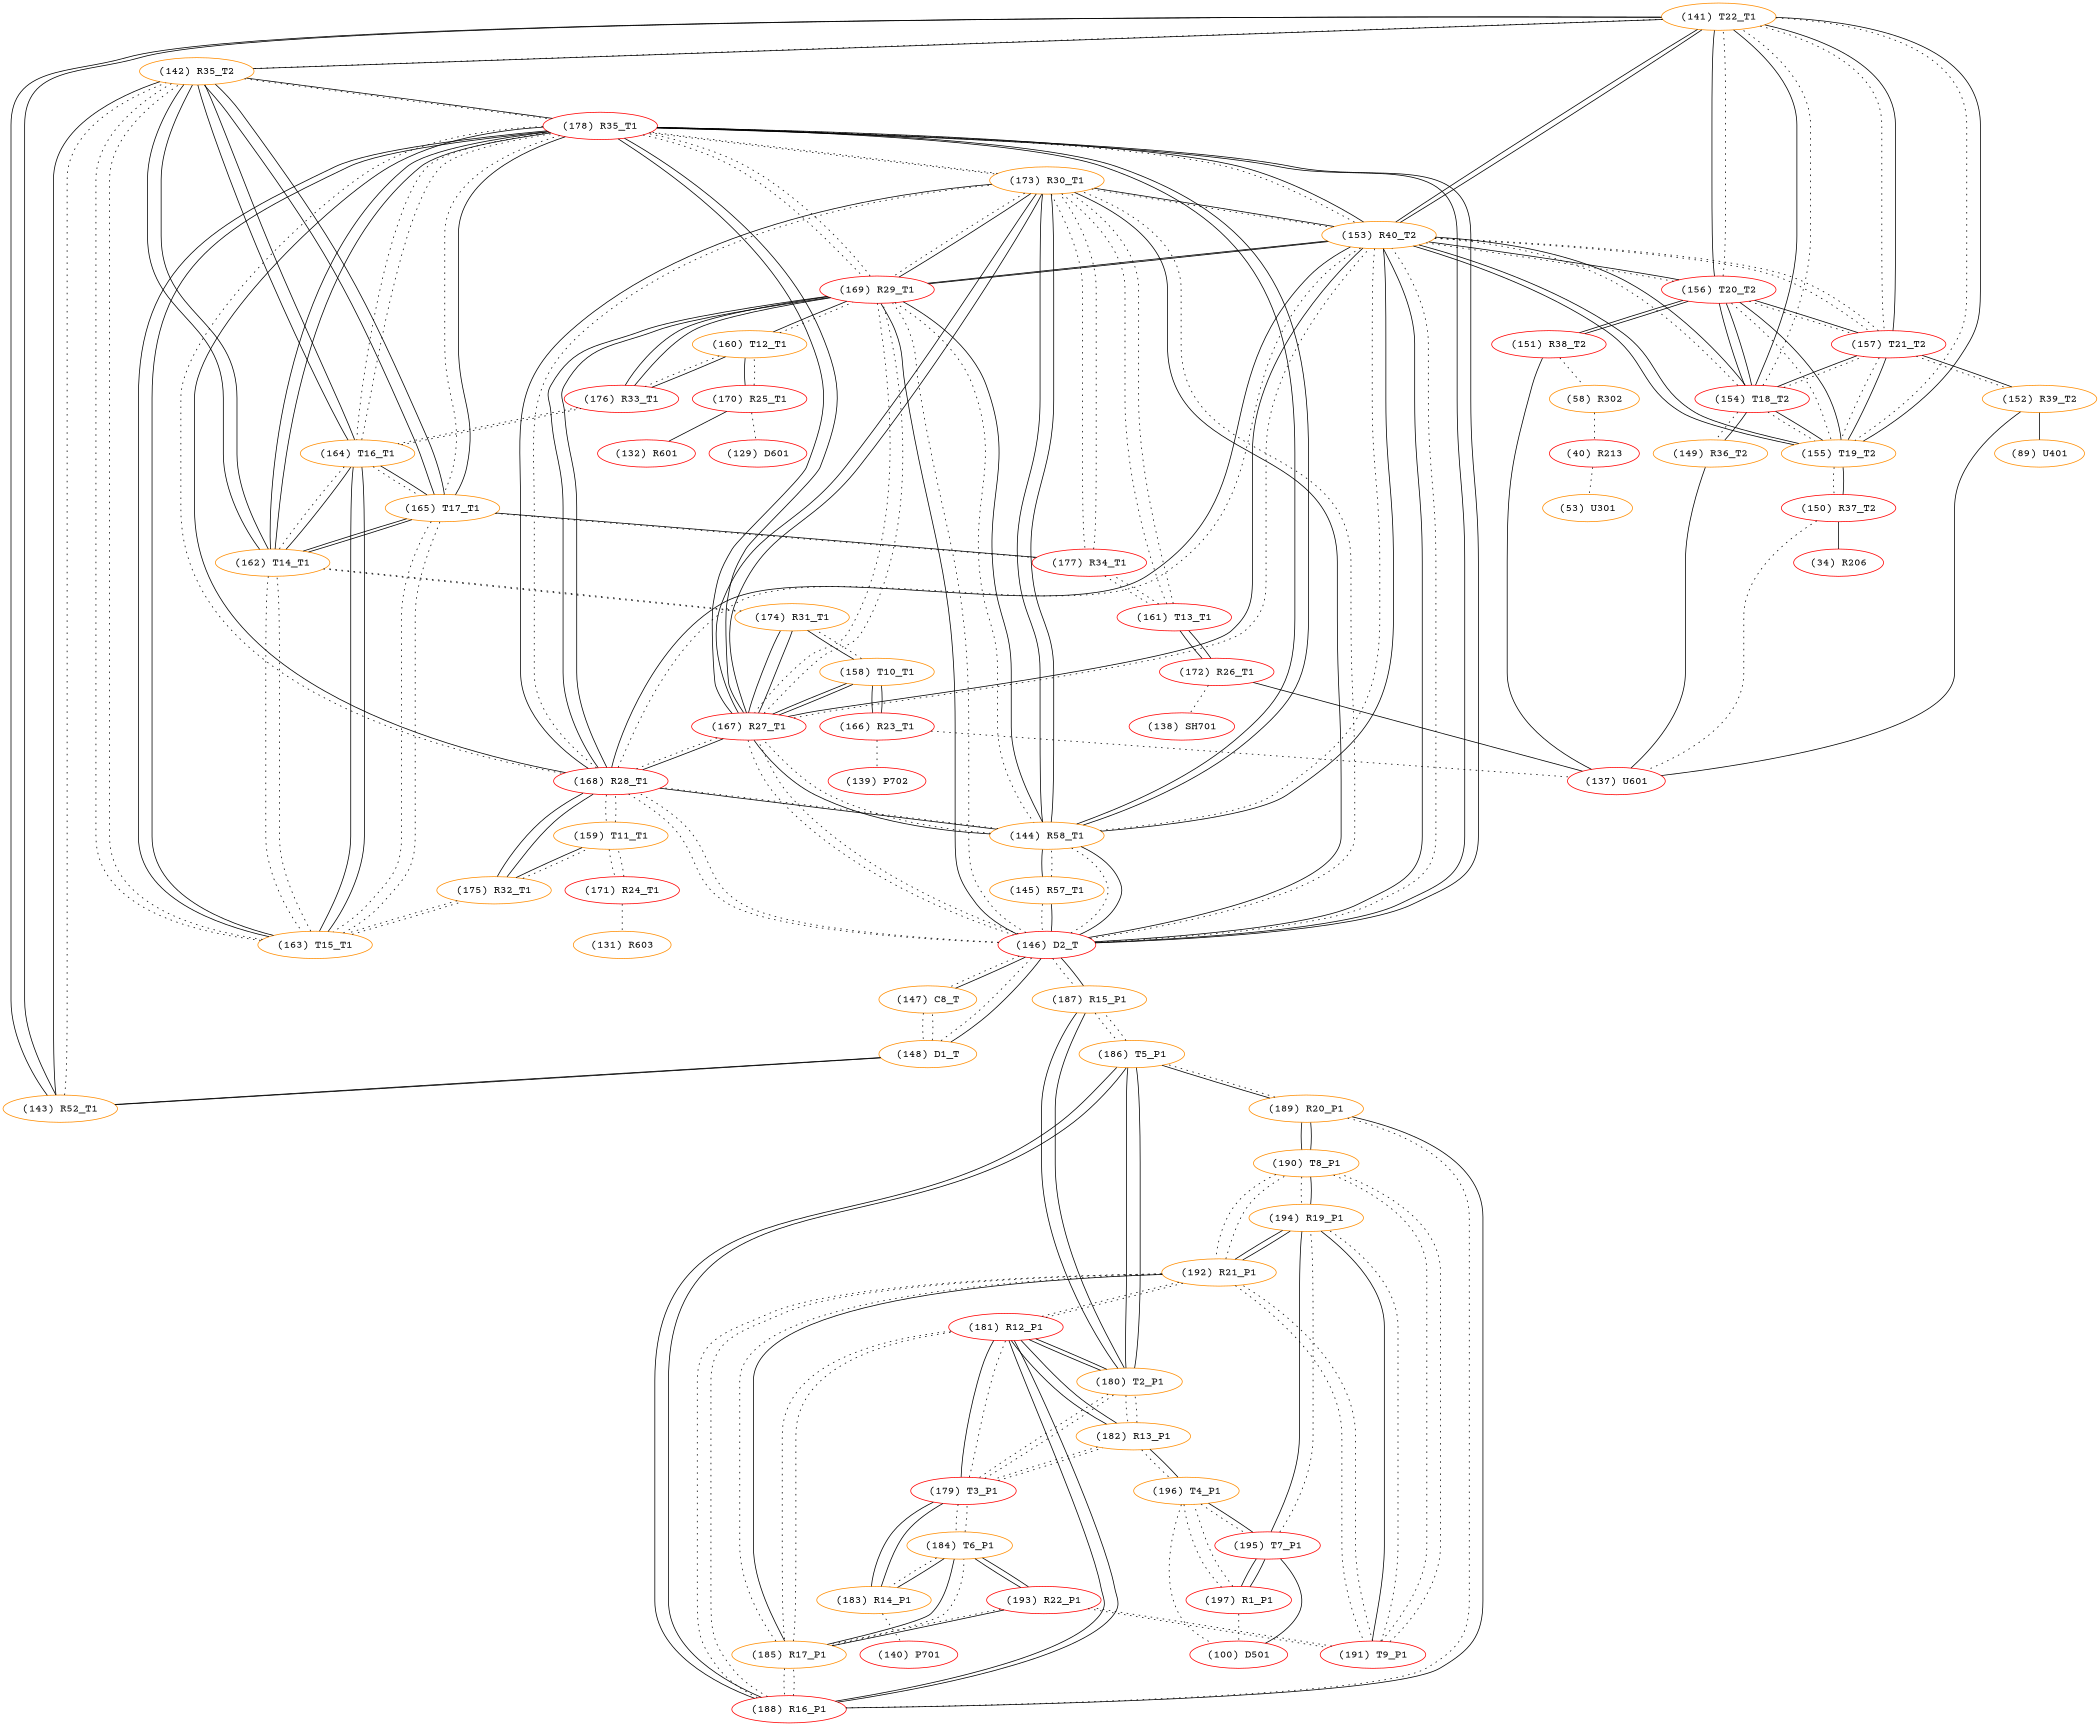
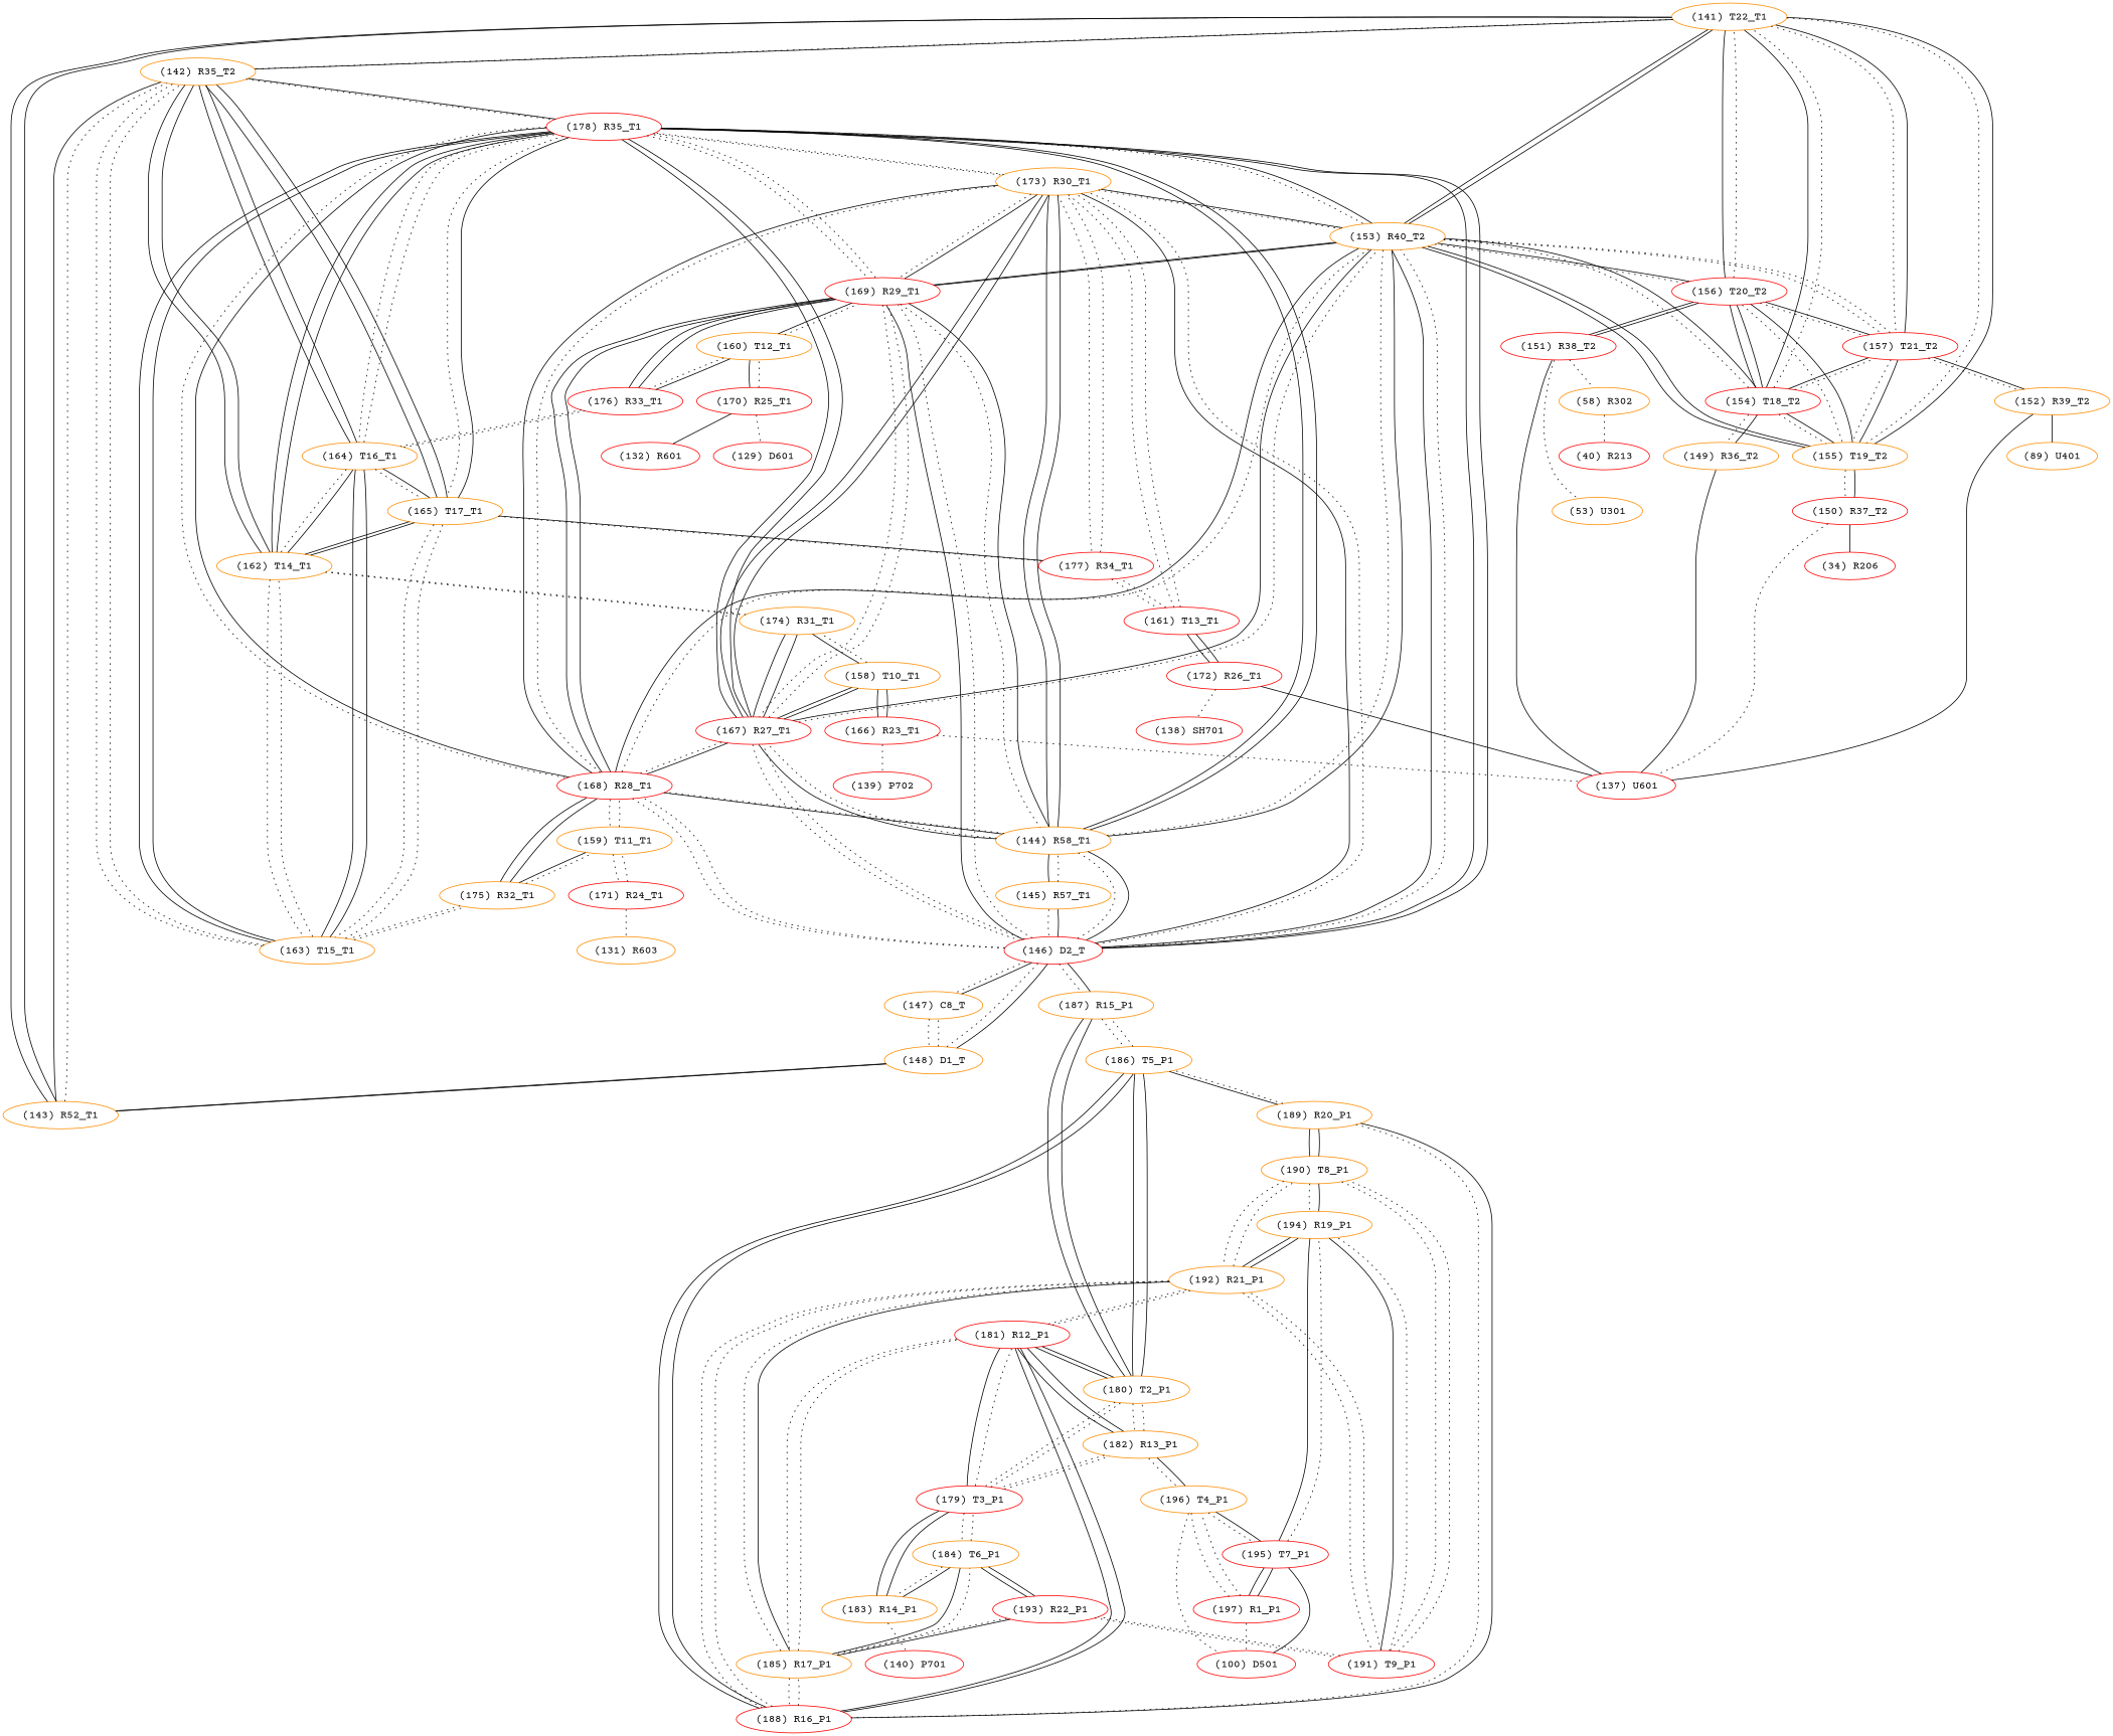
  graph {
    fontname="Courier Prime"
    node [color=darkorange fontname="Courier Prime"]
    edge [fontname="Courier Prime" style=solid]
    n1 [label="(141) T22_T1"]
    n2 [label="(142) R35_T2"]
    n3 [label="(143) R52_T1"]
    n4 [color=red label="(156) T20_T2"]
    n5 [color=red label="(157) T21_T2"]
    n6 [label="(155) T19_T2"]
    n7 [label="(153) R40_T2"]
    n8 [color=red label="(154) T18_T2"]
    n9 [label="(162) T14_T1"]
    n10 [label="(163) T15_T1"]
    n11 [label="(165) T17_T1"]
    n12 [label="(164) T16_T1"]
    n13 [color=red label="(178) R35_T1"]
    n14 [label="(148) D1_T"]
    n15 [color=red label="(151) R38_T2"]
    n16 [label="(152) R39_T2"]
    n17 [color=red label="(150) R37_T2"]
    n18 [label="(144) R58_T1"]
    n19 [color=red label="(146) D2_T"]
    n20 [color=red label="(167) R27_T1"]
    n21 [color=red label="(168) R28_T1"]
    n22 [color=red label="(169) R29_T1"]
    n23 [label="(173) R30_T1"]
    n24 [label="(149) R36_T2"]
    n25 [label="(174) R31_T1"]
    n26 [label="(175) R32_T1"]
    n27 [color=red label="(177) R34_T1"]
    n28 [color=red label="(176) R33_T1"]
    n29 [label="(147) C8_T"]
    n30 [color=red label="(137) U601"]
    n31 [label="(53) U301"]
    n32 [label="(58) R302"]
    n33 [label="(89) U401"]
    n34 [color=red label="(34) R206"]
    n35 [label="(145) R57_T1"]
    n36 [label="(187) R15_P1"]
    n37 [label="(158) T10_T1"]
    n38 [label="(159) T11_T1"]
    n39 [label="(160) T12_T1"]
    n40 [color=red label="(161) T13_T1"]
    n41 [label="(180) T2_P1"]
    n42 [label="(186) T5_P1"]
    n43 [color=red label="(166) R23_T1"]
    n44 [color=red label="(171) R24_T1"]
    n45 [color=red label="(170) R25_T1"]
    n46 [color=red label="(172) R26_T1"]
    n47 [color=red label="(179) T3_P1"]
    n48 [label="(182) R13_P1"]
    n49 [color=red label="(181) R12_P1"]
    n50 [color=red label="(188) R16_P1"]
    n51 [label="(189) R20_P1"]
    n52 [color=red label="(40) R213"]
    n53 [color=red label="(139) P702"]
    n54 [label="(131) R603"]
    n55 [color=red label="(129) D601"]
    n56 [color=red label="(132) R601"]
    n57 [color=red label="(138) SH701"]
    n58 [label="(183) R14_P1"]
    n59 [label="(184) T6_P1"]
    n60 [color=red label="(140) P701"]
    n61 [label="(185) R17_P1"]
    n62 [color=red label="(193) R22_P1"]
    n63 [label="(196) T4_P1"]
    n64 [label="(192) R21_P1"]
    n65 [color=red label="(191) T9_P1"]
    n66 [color=red label="(195) T7_P1"]
    n67 [color=red label="(197) R1_P1"]
    n68 [color=red label="(100) D501"]
    n69 [label="(190) T8_P1"]
    n70 [label="(194) R19_P1"]
    n1 -- n2 [style=dotted]
    n1 -- n3
    n1 -- n4
    n1 -- n5 [style=dotted]
    n1 -- n6 [style=dotted]
    n1 -- n7
    n1 -- n8
    n2 -- n1
    n2 -- n3
    n2 -- n9
    n2 -- n10 [style=dotted]
    n2 -- n11
    n2 -- n12
    n2 -- n13 [style=dotted]
    n3 -- n1
    n3 -- n2 [style=dotted]
    n3 -- n14
    n4 -- n1 [style=dotted]
    n4 -- n5 [style=dotted]
    n4 -- n6 [style=dotted]
    n4 -- n7
    n4 -- n8
    n4 -- n15
    n5 -- n1
    n5 -- n4
    n5 -- n6 [style=dotted]
    n5 -- n7 [style=dotted]
    n5 -- n8
    n5 -- n16 [style=dotted]
    n6 -- n1
    n6 -- n4
    n6 -- n5
    n6 -- n7
    n6 -- n8
    n6 -- n17 [style=dotted]
    n7 -- n1
    n7 -- n4 [style=dotted]
    n7 -- n5 [style=dotted]
    n7 -- n6
    n7 -- n8 [style=dotted]
    n7 -- n13
    n7 -- n18 [style=dotted]
    n7 -- n19
    n7 -- n20
    n7 -- n21
    n7 -- n22
    n7 -- n23
    n8 -- n1 [style=dotted]
    n8 -- n4
    n8 -- n5 [style=dotted]
    n8 -- n6 [style=dotted]
    n8 -- n7
    n8 -- n24 [style=dotted]
    n9 -- n2
    n9 -- n10 [style=dotted]
    n9 -- n11
    n9 -- n12
    n9 -- n13
    n9 -- n25 [style=dotted]
    n10 -- n2 [style=dotted]
    n10 -- n9 [style=dotted]
    n10 -- n11 [style=dotted]
    n10 -- n12
    n10 -- n13
    n10 -- n26 [style=dotted]
    n11 -- n2
    n11 -- n9
    n11 -- n10 [style=dotted]
    n11 -- n12
    n11 -- n13
    n11 -- n27 [style=dotted]
    n12 -- n2
    n12 -- n9 [style=dotted]
    n12 -- n10
    n12 -- n11 [style=dotted]
    n12 -- n13 [style=dotted]
    n12 -- n28 [style=dotted]
    n13 -- n2
    n13 -- n7 [style=dotted]
    n13 -- n9
    n13 -- n10
    n13 -- n11 [style=dotted]
    n13 -- n12 [style=dotted]
    n13 -- n18
    n13 -- n19
    n13 -- n20
    n13 -- n21 [style=dotted]
    n13 -- n22 [style=dotted]
    n13 -- n23 [style=dotted]
    n14 -- n3
    n14 -- n19
    n14 -- n29 [style=dotted]
    n15 -- n4
    n15 -- n30
-   n52 -- n31 [style=dotted]
+   n15 -- n31 [style=dotted]
    n15 -- n32 [style=dotted]
    n16 -- n5
    n16 -- n30
    n16 -- n33
    n17 -- n6
    n17 -- n30 [style=dotted]
    n17 -- n34
    n18 -- n7
    n18 -- n13
    n18 -- n19 [style=dotted]
    n18 -- n20 [style=dotted]
    n18 -- n21 [style=dotted]
    n18 -- n22
    n18 -- n23
    n18 -- n35
    n19 -- n7 [style=dotted]
    n19 -- n13
    n19 -- n14 [style=dotted]
    n19 -- n18
    n19 -- n20 [style=dotted]
    n19 -- n21 [style=dotted]
    n19 -- n22 [style=dotted]
    n19 -- n23 [style=dotted]
    n19 -- n29 [style=dotted]
    n19 -- n35
    n19 -- n36 [style=dotted]
    n20 -- n7 [style=dotted]
    n20 -- n13
    n20 -- n18
    n20 -- n19 [style=dotted]
    n20 -- n21 [style=dotted]
    n20 -- n22 [style=dotted]
    n20 -- n23
    n20 -- n25
    n20 -- n37
    n21 -- n7 [style=dotted]
    n21 -- n13
    n21 -- n18
    n21 -- n19 [style=dotted]
    n21 -- n20
    n21 -- n22
    n21 -- n23 [style=dotted]
    n21 -- n26
    n21 -- n38 [style=dotted]
    n22 -- n7
    n22 -- n13 [style=dotted]
    n22 -- n18 [style=dotted]
    n22 -- n19
    n22 -- n20 [style=dotted]
    n22 -- n21
    n22 -- n23
    n22 -- n28
    n22 -- n39
    n23 -- n7 [style=dotted]
    n23 -- n13 [style=dotted]
    n23 -- n18
    n23 -- n19
    n23 -- n20
    n23 -- n21
    n23 -- n22 [style=dotted]
    n23 -- n27 [style=dotted]
    n23 -- n40 [style=dotted]
    n24 -- n8
    n24 -- n30
    n25 -- n9 [style=dotted]
    n25 -- n20
    n25 -- n37
    n26 -- n10 [style=dotted]
    n26 -- n21
    n26 -- n38 [style=dotted]
    n27 -- n11
    n27 -- n23 [style=dotted]
    n27 -- n40 [style=dotted]
    n28 -- n12 [style=dotted]
    n28 -- n22
    n28 -- n39
    n29 -- n14 [style=dotted]
    n29 -- n19
    n32 -- n52 [style=dotted]
    n35 -- n18 [style=dotted]
    n35 -- n19 [style=dotted]
    n36 -- n19
    n36 -- n41
    n36 -- n42 [style=dotted]
    n37 -- n20
    n37 -- n25 [style=dotted]
    n37 -- n43
    n38 -- n21 [style=dotted]
    n38 -- n26
    n38 -- n44 [style=dotted]
    n39 -- n22 [style=dotted]
    n39 -- n28 [style=dotted]
    n39 -- n45
    n40 -- n23 [style=dotted]
    n40 -- n27 [style=dotted]
    n40 -- n46
    n41 -- n36
    n41 -- n42
    n41 -- n47 [style=dotted]
    n41 -- n48 [style=dotted]
    n41 -- n49
    n42 -- n36 [style=dotted]
    n42 -- n41
    n42 -- n50
    n42 -- n51
    n43 -- n30 [style=dotted]
    n43 -- n37
    n43 -- n53 [style=dotted]
    n44 -- n38 [style=dotted]
    n44 -- n54 [style=dotted]
    n45 -- n39 [style=dotted]
    n45 -- n55 [style=dotted]
    n45 -- n56
    n46 -- n30
    n46 -- n40
    n46 -- n57 [style=dotted]
    n47 -- n41 [style=dotted]
    n47 -- n48 [style=dotted]
    n47 -- n49 [style=dotted]
    n47 -- n58
    n47 -- n59 [style=dotted]
    n48 -- n41 [style=dotted]
    n48 -- n47 [style=dotted]
    n48 -- n49
    n48 -- n63 [style=dotted]
    n49 -- n41
    n49 -- n47
    n49 -- n48
    n49 -- n50
    n49 -- n61 [style=dotted]
    n49 -- n64 [style=dotted]
    n50 -- n42
    n50 -- n49
    n50 -- n51
    n50 -- n61 [style=dotted]
    n50 -- n64 [style=dotted]
    n51 -- n42 [style=dotted]
    n51 -- n50 [style=dotted]
    n51 -- n69
    n58 -- n47
    n58 -- n59
    n58 -- n60 [style=dotted]
    n59 -- n47 [style=dotted]
    n59 -- n58 [style=dotted]
    n59 -- n61
    n59 -- n62
    n61 -- n49 [style=dotted]
    n61 -- n50 [style=dotted]
    n61 -- n59 [style=dotted]
    n61 -- n62
    n61 -- n64
    n62 -- n59
    n62 -- n61 [style=dotted]
    n62 -- n65 [style=dotted]
    n63 -- n48
    n63 -- n66 [style=dotted]
    n63 -- n67 [style=dotted]
    n63 -- n68 [style=dotted]
    n64 -- n49 [style=dotted]
    n64 -- n50 [style=dotted]
    n64 -- n61 [style=dotted]
    n64 -- n65 [style=dotted]
    n64 -- n69 [style=dotted]
    n64 -- n70
    n65 -- n62 [style=dotted]
    n65 -- n64 [style=dotted]
    n65 -- n69 [style=dotted]
    n65 -- n70 [style=dotted]
    n66 -- n63
    n66 -- n67
    n66 -- n68
    n66 -- n70 [style=dotted]
    n67 -- n63 [style=dotted]
    n67 -- n66
    n67 -- n68 [style=dotted]
    n69 -- n51
    n69 -- n64 [style=dotted]
    n69 -- n65 [style=dotted]
    n69 -- n70 [style=dotted]
    n70 -- n64
    n70 -- n65
    n70 -- n66
    n70 -- n69
  }
